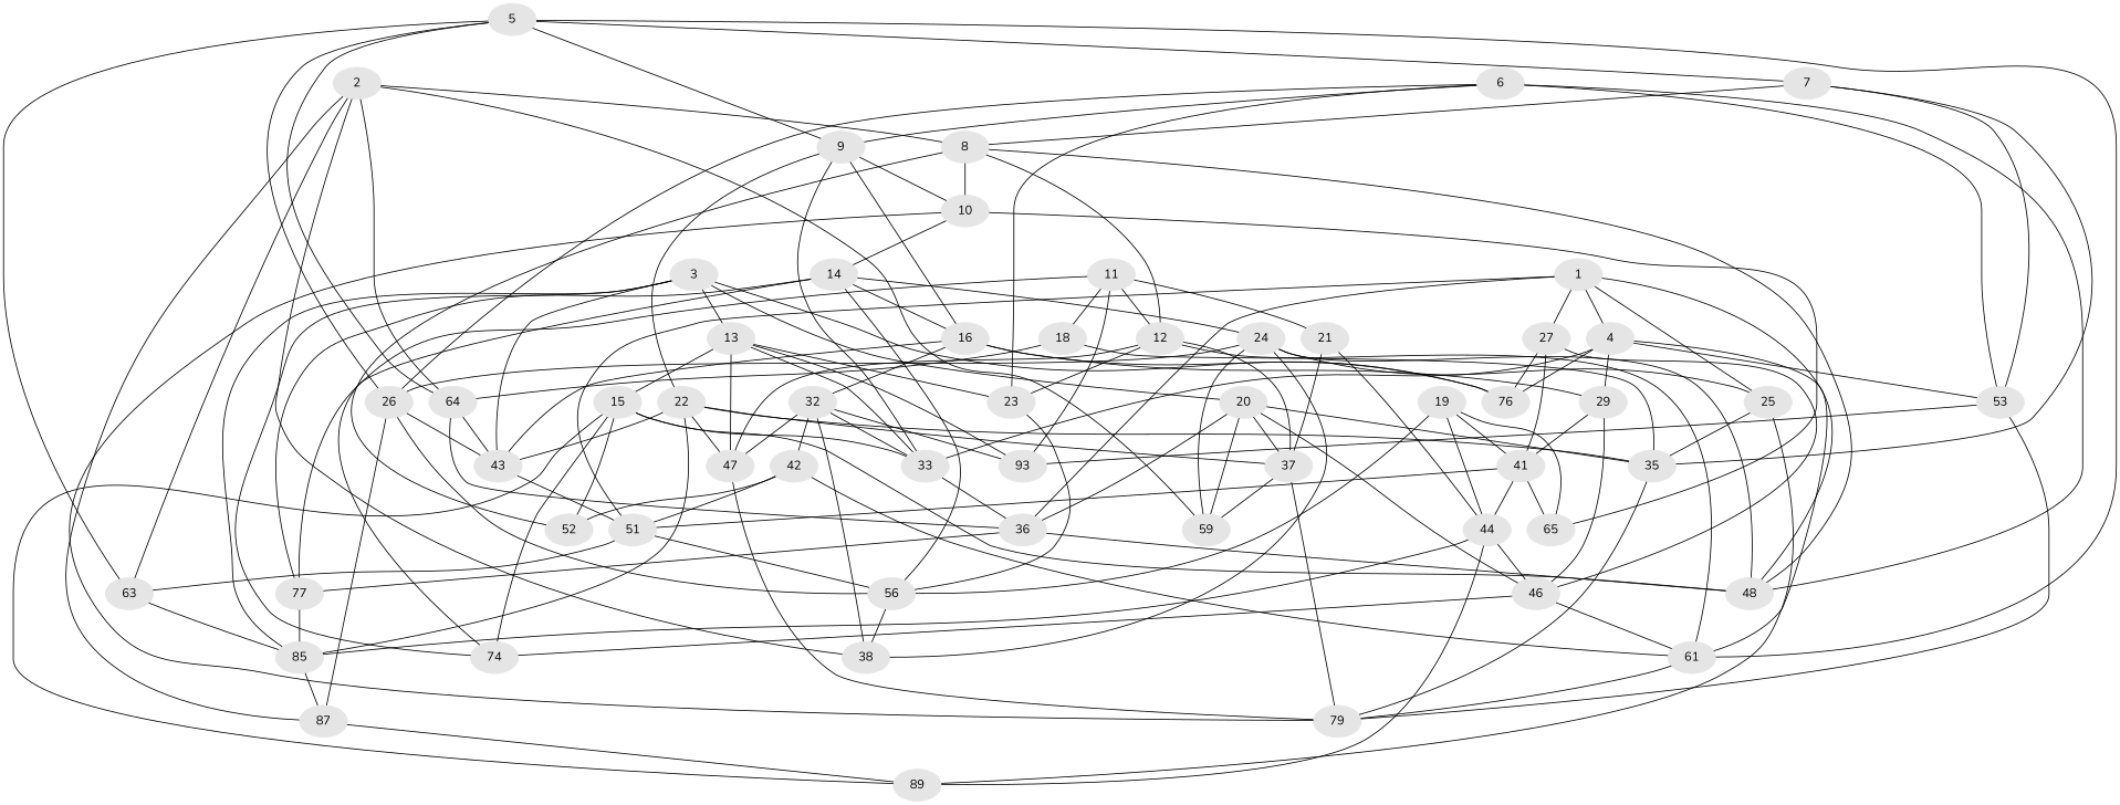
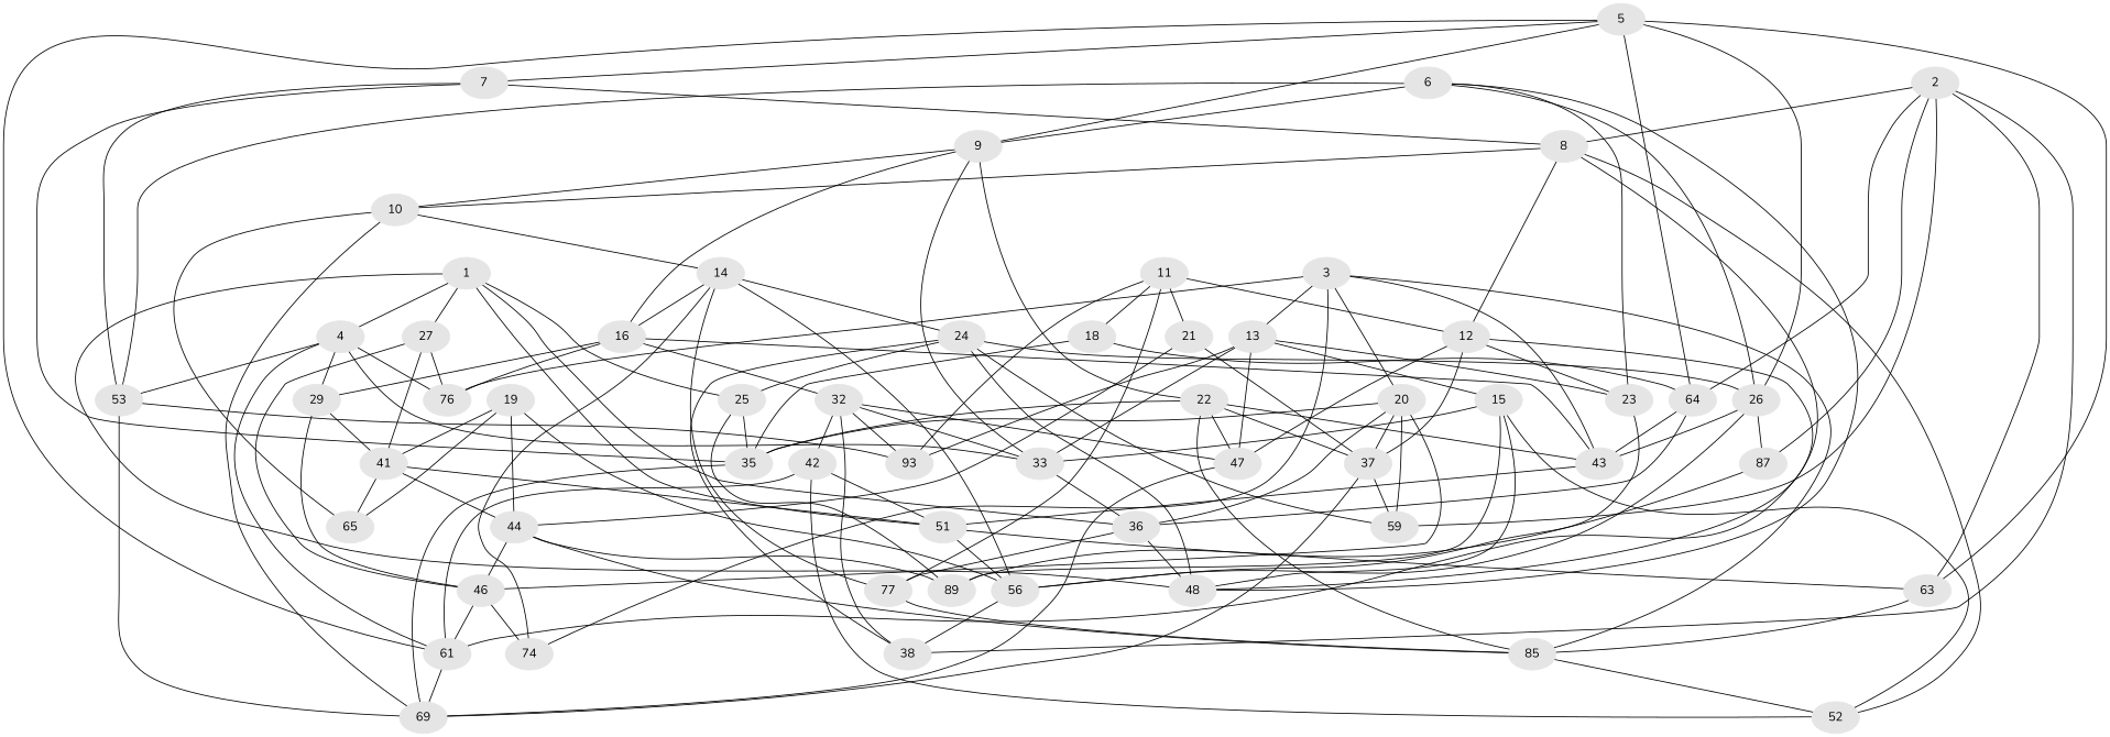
  graph {
    fontname=Nunito
    node [color=gray90 fontname=Nunito style=filled]
    edge [fontname=Nunito]
    1 [super="+78"]
    4 [super="+90"]
    25
    27
    36 [super="+64"]
    48 [super="+81"]
    51 [super="+68"]
    76
    29
    33 [super="+73"]
    53 [super="+80"]
    61 [super="+72"]
    35 [super="+83"]
    89
    41 [super="+86"]
    46 [super="+54"]
    77
    63
    56 [super="+94"]
    2 [super="+62"]
    8 [super="+39"]
    n22 [label=64 super="+91"]
    n23 [label=38]
    59
    87
    10 [super="+60"]
    12 [super="+38"]
    52
    43 [super="+67"]
    85 [super="+88"]
    3 [super="+82"]
    13 [super="+45"]
    20 [super="+70"]
    74
    23
    93
    47 [super="+84"]
    15 [super="+50"]
    37 [super="+57"]
-   79 [super="+92"]
+   79 [super="+92" label=69]
    5 [super="+17"]
    7
    9 [super="+71"]
    26 [super="+28"]
    16 [super="+30"]
    22 [super="+69"]
    6 [super="+31"]
    14 [super="+75"]
    65
    32 [super="+66"]
    24 [super="+40"]
    11 [super="+49"]
    18
    21
    44 [super="+55"]
    42
    19
    1 -- 4
    1 -- 25
    1 -- 27
    1 -- 36
    1 -- 48
    1 -- 51
    4 -- 76
    4 -- 29
    4 -- 33
    4 -- 53
    4 -- 61
    25 -- 35
    25 -- 89
    27 -- 76
    27 -- 41
    27 -- 46
    36 -- 48
    36 -- 77
    51 -- 63
    51 -- 56
    29 -- 41
    29 -- 46
    33 -- 36
    53 -- 93
    53 -- 79
    61 -- 79
    35 -- 79
    41 -- 51
    41 -- 65
    41 -- 44
    46 -- 61
    46 -- 74
    77 -- 85
    63 -- 85
    56 -- n23
    2 -- 63
    2 -- 8
    2 -- n22
    2 -- n23
    2 -- 59
    2 -- 87
    8 -- 48
    8 -- 10
    8 -- 12
    8 -- 52
    n22 -- 36
    n22 -- 43
    87 -- 89
    10 -- 79
    10 -- 14
    10 -- 65 [weight=2]
    12 -- 61
    12 -- 23
    12 -- 47
    12 -- 37
    43 -- 51
-   85 -- 87
+   85 -- 52
    3 -- 76
    3 -- 43
    3 -- 85
    3 -- 13
    3 -- 20
    3 -- 74
    13 -- 33
    13 -- 23
    13 -- 93
    13 -- 47
    13 -- 15
    20 -- 36
    20 -- 35
    20 -- 46
    20 -- 59
    20 -- 37
    23 -- 56
    47 -- 79
    15 -- 48
    15 -- 33
    15 -- 89
    15 -- 52
-   15 -- 74
    37 -- 59
    37 -- 79
    5 -- 61
    5 -- 63
    5 -- n22
    5 -- 7
    5 -- 9
    5 -- 26
    7 -- 53
    7 -- 35
    7 -- 8
    9 -- 33
    9 -- 10
    9 -- 16
    9 -- 22
    26 -- 56
    26 -- 87
    26 -- 43
    16 -- 76
    16 -- 29
    16 -- 43
    16 -- 32
    22 -- 35
    22 -- 43
    22 -- 85
    22 -- 47
    22 -- 37
    6 -- 48
    6 -- 53 [weight=2]
    6 -- 23
    6 -- 9
    6 -- 26
    14 -- 77
    14 -- 56
    14 -- 74
    14 -- 16
    14 -- 24
    32 -- 33
    32 -- n23
    32 -- 93
    32 -- 47
    32 -- 42
    24 -- 25
    24 -- 48
    24 -- n23
    24 -- 59
    24 -- 26
    11 -- 77
    11 -- 12
    11 -- 93
    11 -- 18
    11 -- 21 [weight=2]
    18 -- 35
    18 -- n22 [weight=2]
    21 -- 37
    21 -- 44
    44 -- 89
    44 -- 46
    44 -- 85
    42 -- 51
    42 -- 61
    42 -- 52
    19 -- 41
    19 -- 56
    19 -- 65
    19 -- 44
  }
